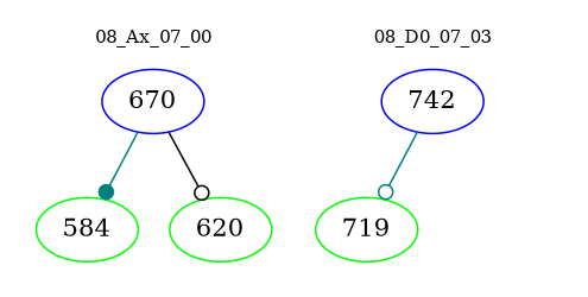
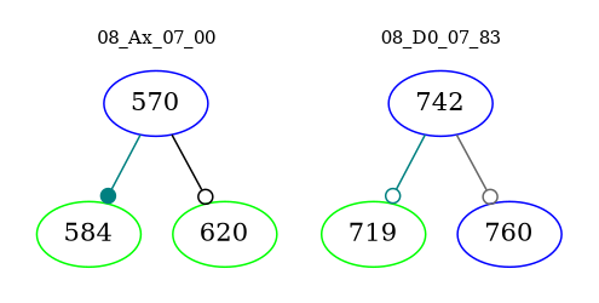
  digraph {
    node [color=blue]
    edge [arrowhead=odot color=teal]
-   n1 [label=670]
+   n1 [label=570]
    n2 [color=green label=584]
    n3 [color=green label=620]
    n4 [label=742]
    n5 [color=green label=719]
+   n6 [label=760]
    subgraph cluster_1 {
      color=white
      fontsize=10
      label="08_Ax_07_00"
      n1
      n2
      n3
    }
    subgraph cluster_2 {
      color=white
      fontsize=10
-     label="08_D0_07_03"
+     label="08_D0_07_83"
      n4
      n5
+     n6
    }
    n1 -> n2 [arrowhead=dot]
    n1 -> n3 [color=black]
    n4 -> n5
+   n4 -> n6 [color=gray40]
  }
